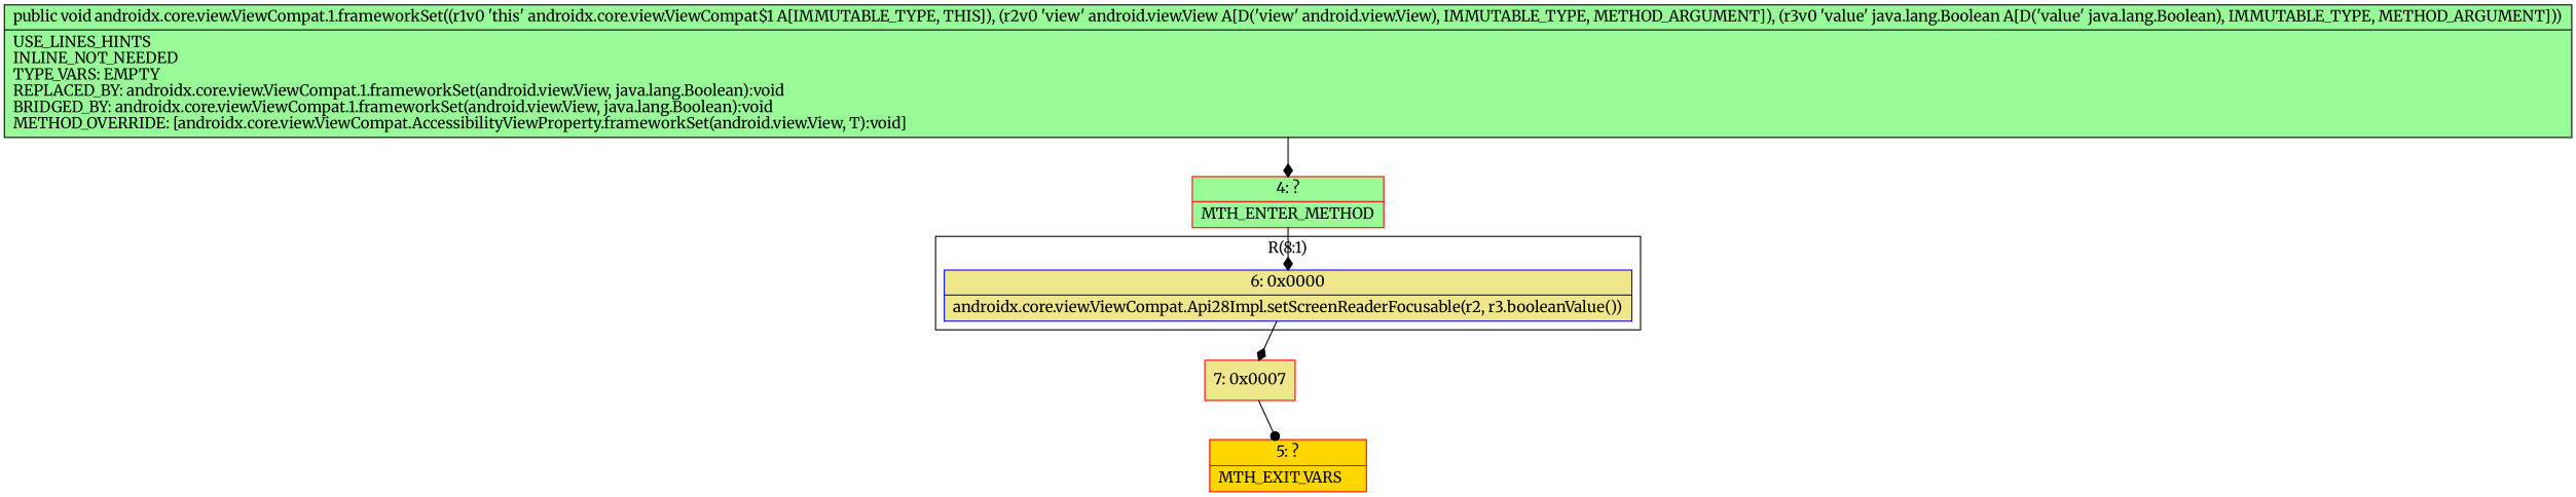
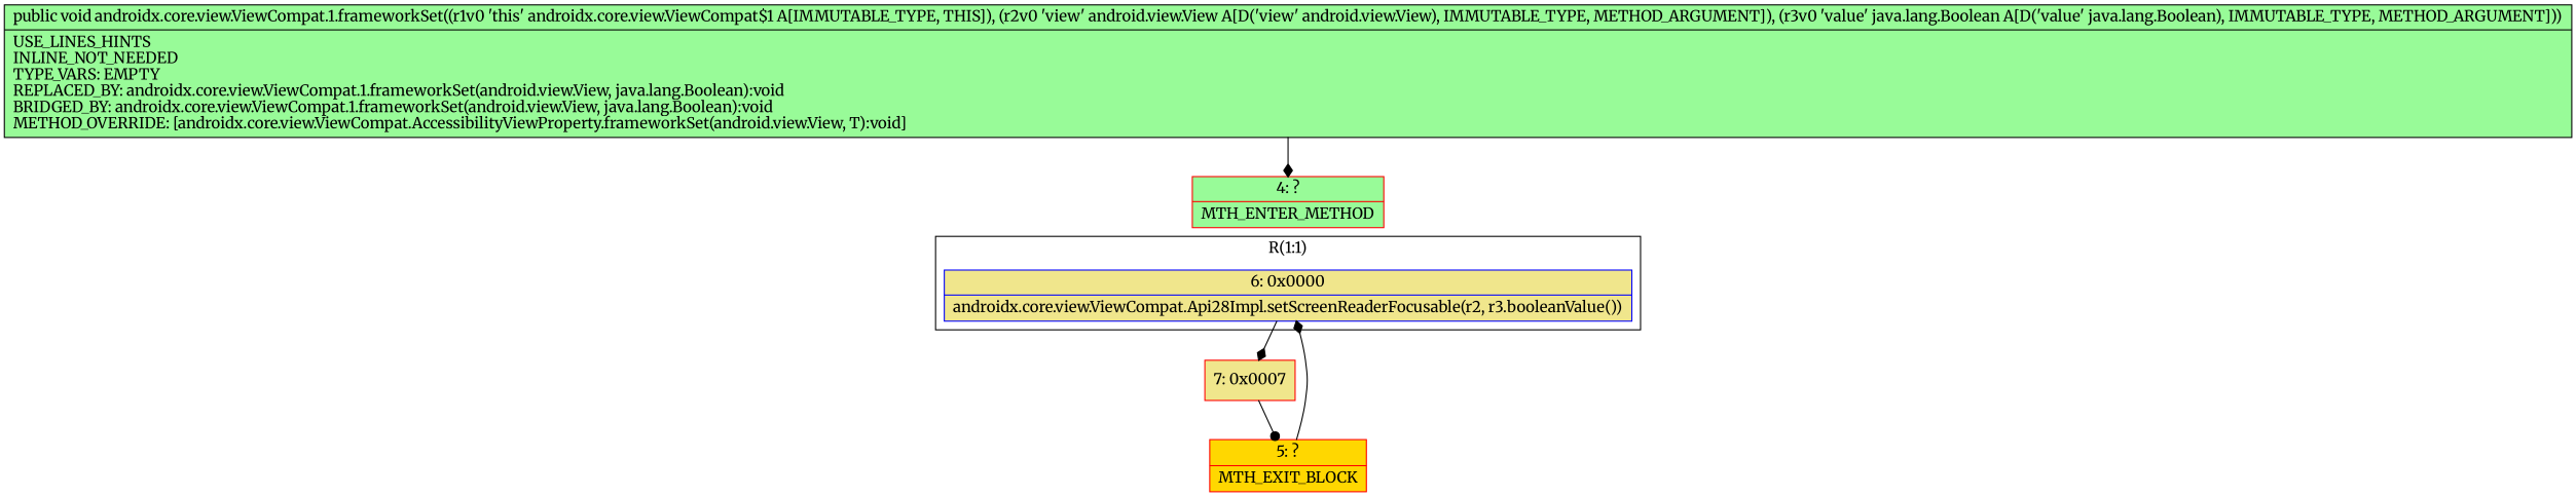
  digraph {
    fontname=Merriweather
    node [color=red fillcolor=khaki fontname=Merriweather shape=record style=filled]
    edge [arrowhead=diamond fontname=Merriweather]
    n1 [color=blue label="{6\:\ 0x0000|androidx.core.view.ViewCompat.Api28Impl.setScreenReaderFocusable(r2, r3.booleanValue())\l}"]
    n2 [label="{7\:\ 0x0007}"]
-   n3 [fillcolor=gold label="{5\:\ ?|MTH_EXIT_VARS\l}"]
+   n3 [fillcolor=gold label="{5\:\ ?|MTH_EXIT_BLOCK\l}"]
    n4 [fillcolor=palegreen label="{4\:\ ?|MTH_ENTER_METHOD\l}"]
    n5 [fillcolor=palegreen label="{public void androidx.core.view.ViewCompat.1.frameworkSet((r1v0 'this' androidx.core.view.ViewCompat$1 A[IMMUTABLE_TYPE, THIS]), (r2v0 'view' android.view.View A[D('view' android.view.View), IMMUTABLE_TYPE, METHOD_ARGUMENT]), (r3v0 'value' java.lang.Boolean A[D('value' java.lang.Boolean), IMMUTABLE_TYPE, METHOD_ARGUMENT]))  | USE_LINES_HINTS\lINLINE_NOT_NEEDED\lTYPE_VARS: EMPTY\lREPLACED_BY: androidx.core.view.ViewCompat.1.frameworkSet(android.view.View, java.lang.Boolean):void\lBRIDGED_BY: androidx.core.view.ViewCompat.1.frameworkSet(android.view.View, java.lang.Boolean):void\lMETHOD_OVERRIDE: [androidx.core.view.ViewCompat.AccessibilityViewProperty.frameworkSet(android.view.View, T):void]\l}" color=""]
    subgraph cluster_1 {
-     label="R(8:1)"
+     label="R(1:1)"
      n1
    }
    n1 -> n2
    n2 -> n3 [arrowhead=dot]
-   n4 -> n1
+   n3 -> n1
    n5 -> n4
  }
